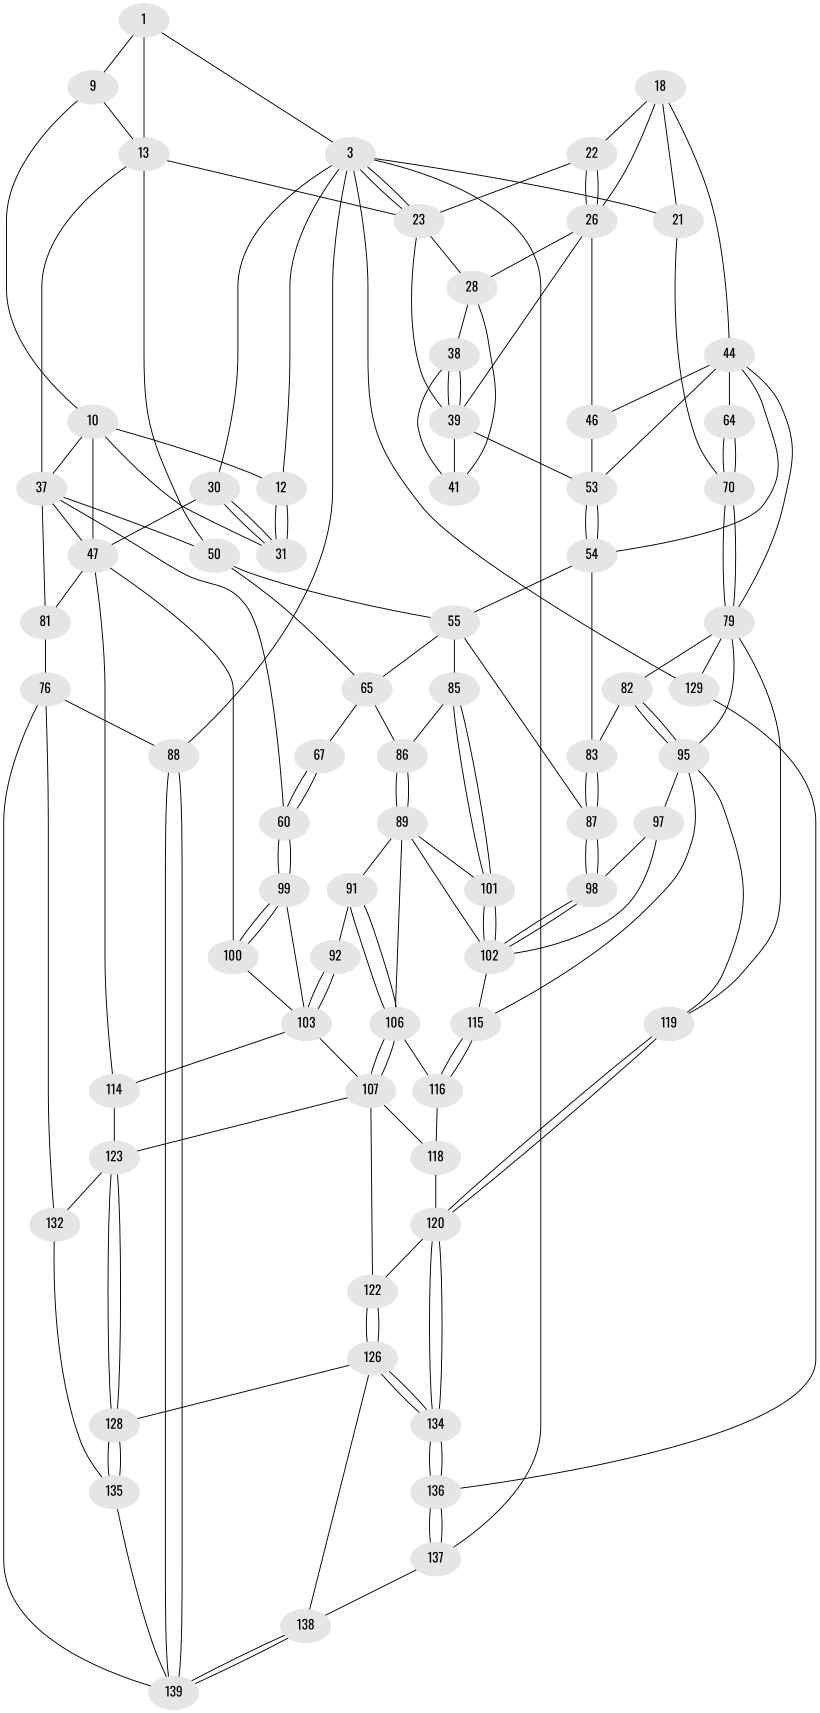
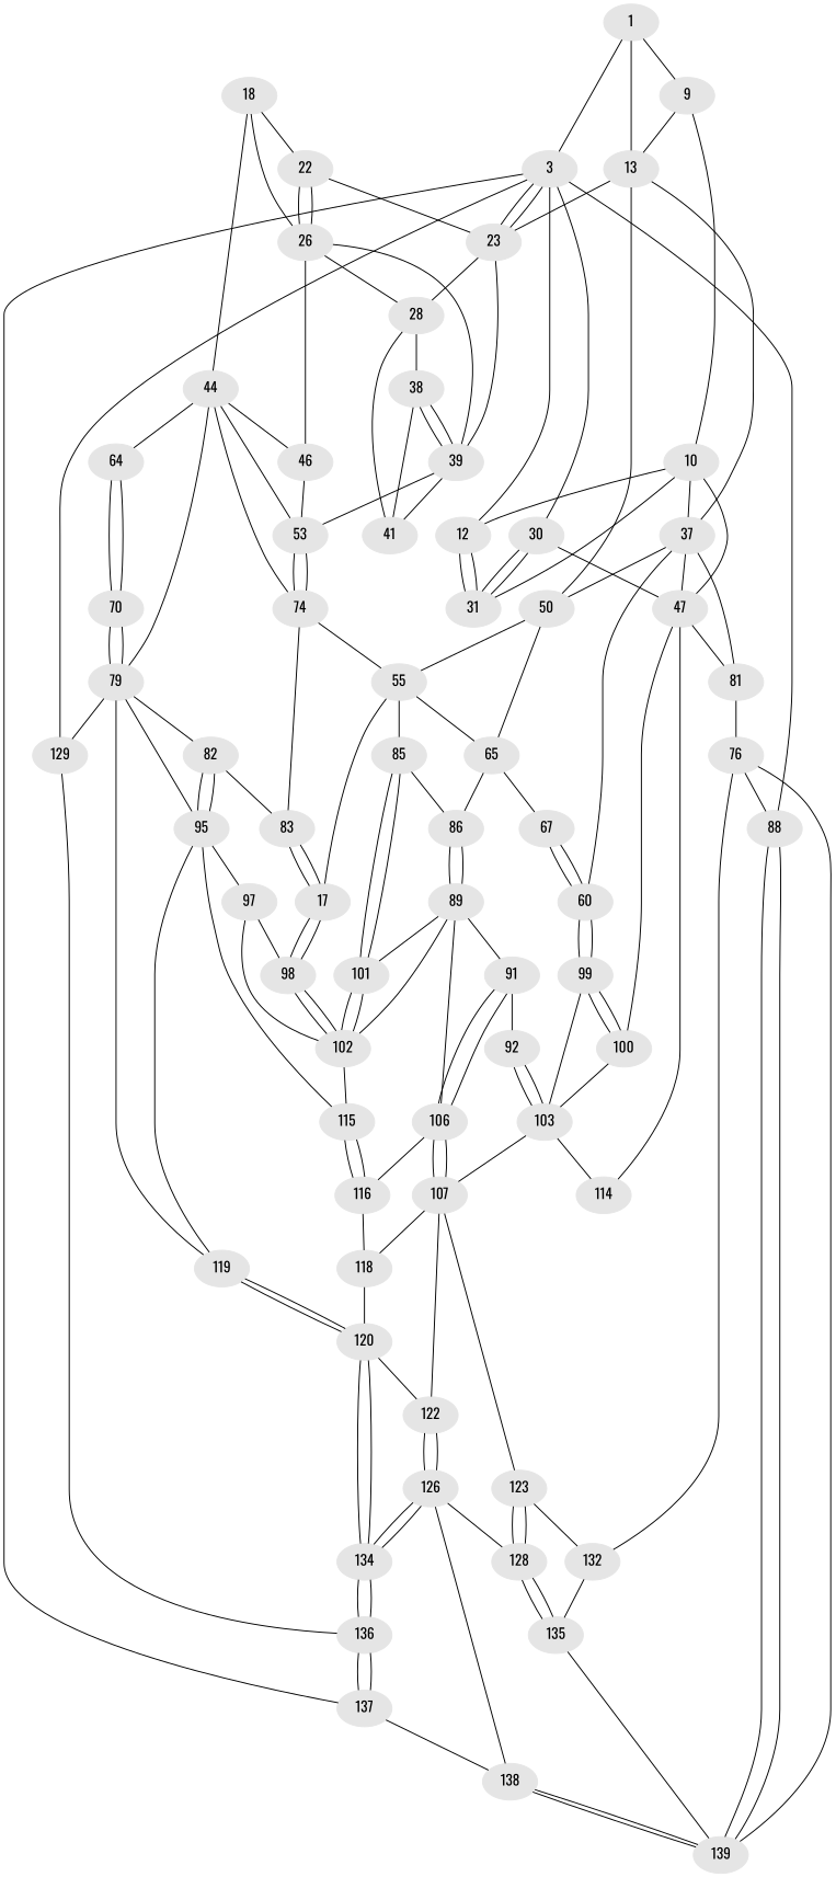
  graph {
    fontname=Oswald
    node [color=gray90 fontname=Oswald style=filled]
    edge [fontname=Oswald]
    1 [super="+2+8"]
    3 [super="+4"]
    9 [super="+17"]
    13 [super="+14"]
    12
-   21
    23 [super="+24"]
    30
    88
    129 [super="+130"]
    137
    10 [super="+11+34"]
    37 [super="+52"]
    50 [super="+51"]
    31
    70
    28 [super="+29"]
    39 [super="+40+43"]
    47 [super="+48+60"]
    139 [super="+140"]
    136
    138
    n23 [label=60]
    81
    100
    114
    55 [super="+84+56"]
    65 [super="+66"]
    18 [super="+19"]
    22
    26 [super="+27"]
    44 [super="+45"]
    46
    53 [super="+57"]
-   54 [super="+71"]
+   54 [super="+71" label=74]
    64
    79 [super="+80+93"]
    38
    41
    99
    76 [super="+133+77"]
    83
    82
    95 [super="+96"]
    119
    132
    103 [super="+110"]
    123 [super="+124"]
    85
-   87
+   87 [label=17]
    67
    86
    101
    98
    89 [super="+90"]
    92
    135
    97
    115
    120 [super="+121"]
    102 [super="+104"]
    91
    106 [super="+111"]
    107 [super="+108"]
    116
    118
    122
    126 [super="+127"]
    128
    134
    1 -- 3
    1 -- 9 [weight=2]
    1 -- 13 [weight=2]
    3 -- 12
-   3 -- 21
    3 -- 23
    3 -- 23
    3 -- 30
    3 -- 88 [weight=2]
    3 -- 129
    3 -- 137
    9 -- 13
    9 -- 10
    13 -- 23
    13 -- 37
    13 -- 50
    12 -- 31
    12 -- 31
-   21 -- 70
    23 -- 28
    23 -- 39
    30 -- 31
    30 -- 31
    30 -- 47
    88 -- 139
    88 -- 139
    129 -- 136
    137 -- 138
    10 -- 12
    10 -- 37
    10 -- 31
    10 -- 47 [weight=2]
    37 -- 50
    37 -- 47 [weight=2]
    37 -- n23
    37 -- 81 [weight=2]
    50 -- 55
    50 -- 65
    70 -- 79
    70 -- 79
    28 -- 38
    28 -- 41
    39 -- 53
    39 -- 41
    47 -- 81
    47 -- 100
    47 -- 114
    136 -- 137
    136 -- 137
    138 -- 139
    138 -- 139
    n23 -- 99
    n23 -- 99
    81 -- 76 [weight=2]
    100 -- 103
-   114 -- 123
    55 -- 65
    55 -- 85
    55 -- 87
    65 -- 67
    65 -- 86
-   18 -- 21
    18 -- 22
    18 -- 26
    18 -- 44
    22 -- 23
    22 -- 26
    22 -- 26
    26 -- 28
    26 -- 39
    26 -- 46
    44 -- 46
    44 -- 53
    44 -- 54
    44 -- 64 [weight=2]
    44 -- 79
    46 -- 53
    53 -- 54
    53 -- 54
    54 -- 55
    54 -- 83
    64 -- 70
    64 -- 70
    79 -- 129 [weight=2]
    79 -- 82
    79 -- 95
    79 -- 119
    38 -- 39
    38 -- 39
    38 -- 41
    99 -- 100
    99 -- 100
    99 -- 103
    76 -- 88
    76 -- 139
    76 -- 132
    83 -- 87
    83 -- 87
    82 -- 83
    82 -- 95
    82 -- 95
    95 -- 119
    95 -- 97
    95 -- 115
    119 -- 120
    119 -- 120
    132 -- 135
    103 -- 114
    103 -- 107
    123 -- 132
    123 -- 128
    123 -- 128
    85 -- 86
    85 -- 101
    85 -- 101
    87 -- 98
    87 -- 98
    67 -- n23
    67 -- n23
    86 -- 89
    86 -- 89
    101 -- 102
    101 -- 102
    98 -- 102
    98 -- 102
    89 -- 101
    89 -- 102
    89 -- 91
    89 -- 106
    92 -- 103
    92 -- 103
    135 -- 139
    97 -- 98
    97 -- 102
    115 -- 116
    115 -- 116
    120 -- 122
    120 -- 134
    120 -- 134
    102 -- 115
    91 -- 92
    91 -- 106
    91 -- 106
    106 -- 107
    106 -- 107
    106 -- 116
    107 -- 123
    107 -- 118
    107 -- 122
    116 -- 118
    118 -- 120
    122 -- 126
    122 -- 126
    126 -- 138
    126 -- 128
    126 -- 134
    126 -- 134
    128 -- 135
    128 -- 135
    134 -- 136
    134 -- 136
  }
